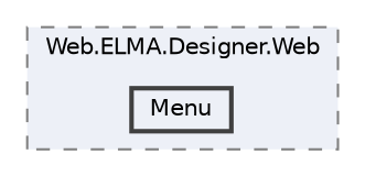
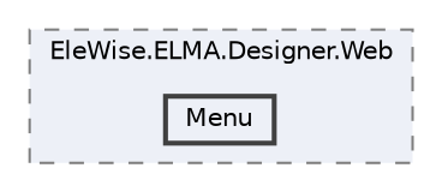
  digraph {
    compound=true
    n1 [color=grey25 fillcolor="#edf0f7" fontname=Helvetica fontsize=10 height=0.2 label=Menu shape=box style="filled,bold" width=0.4]
    subgraph cluster_1 {
      bgcolor="#edf0f7"
      fontname=Helvetica
      fontsize=10
-     label="Web.ELMA.Designer.Web"
+     label="EleWise.ELMA.Designer.Web"
      pencolor=grey50
      style="filled,dashed"
      n1
    }
  }
